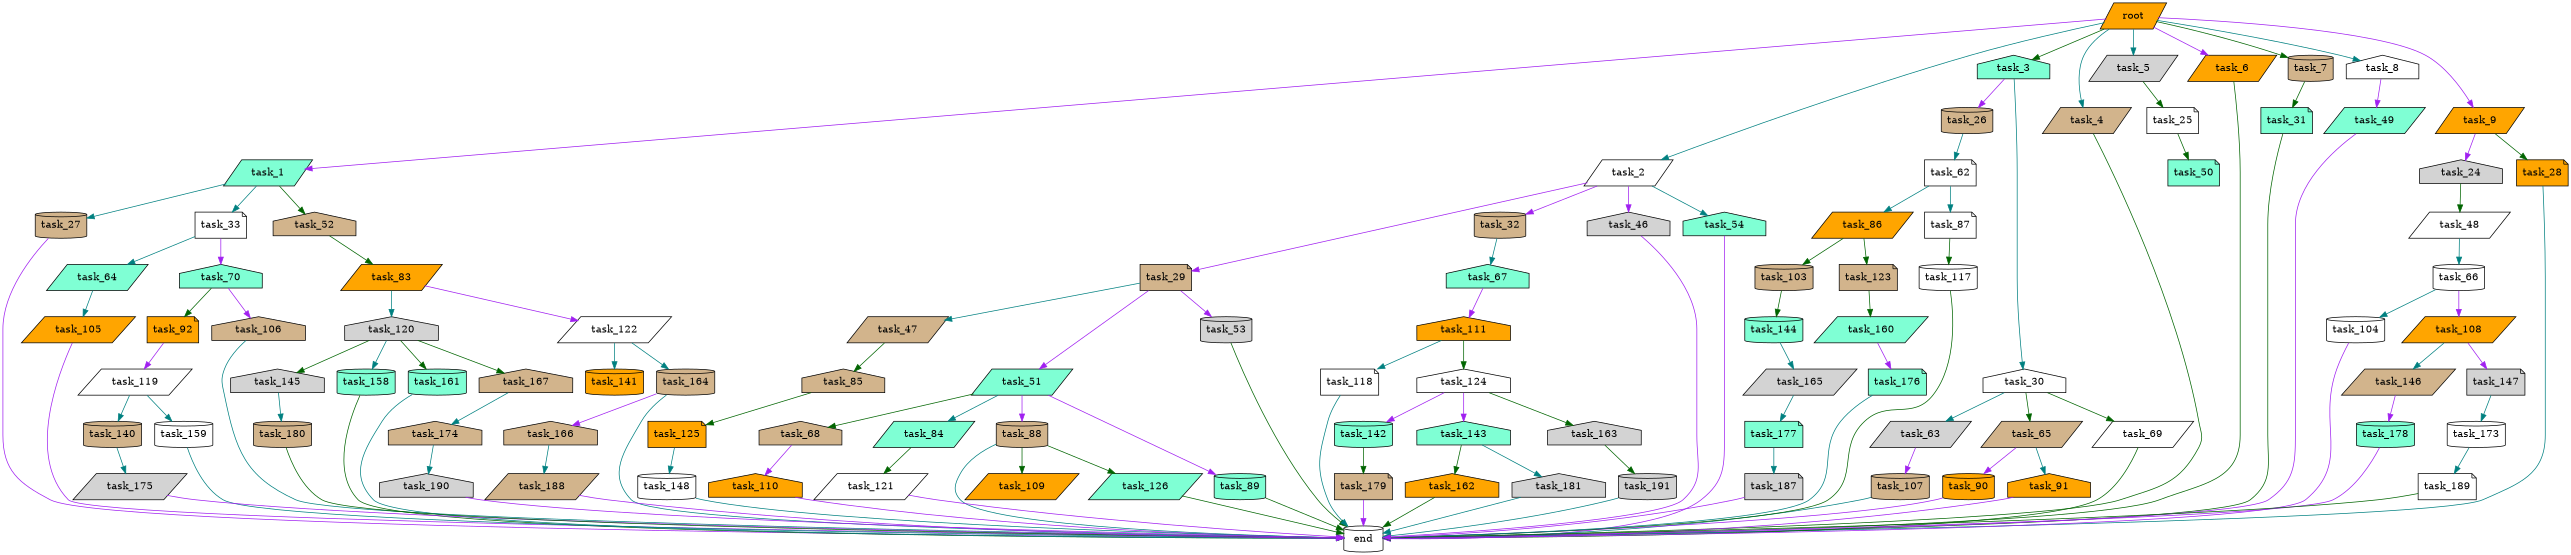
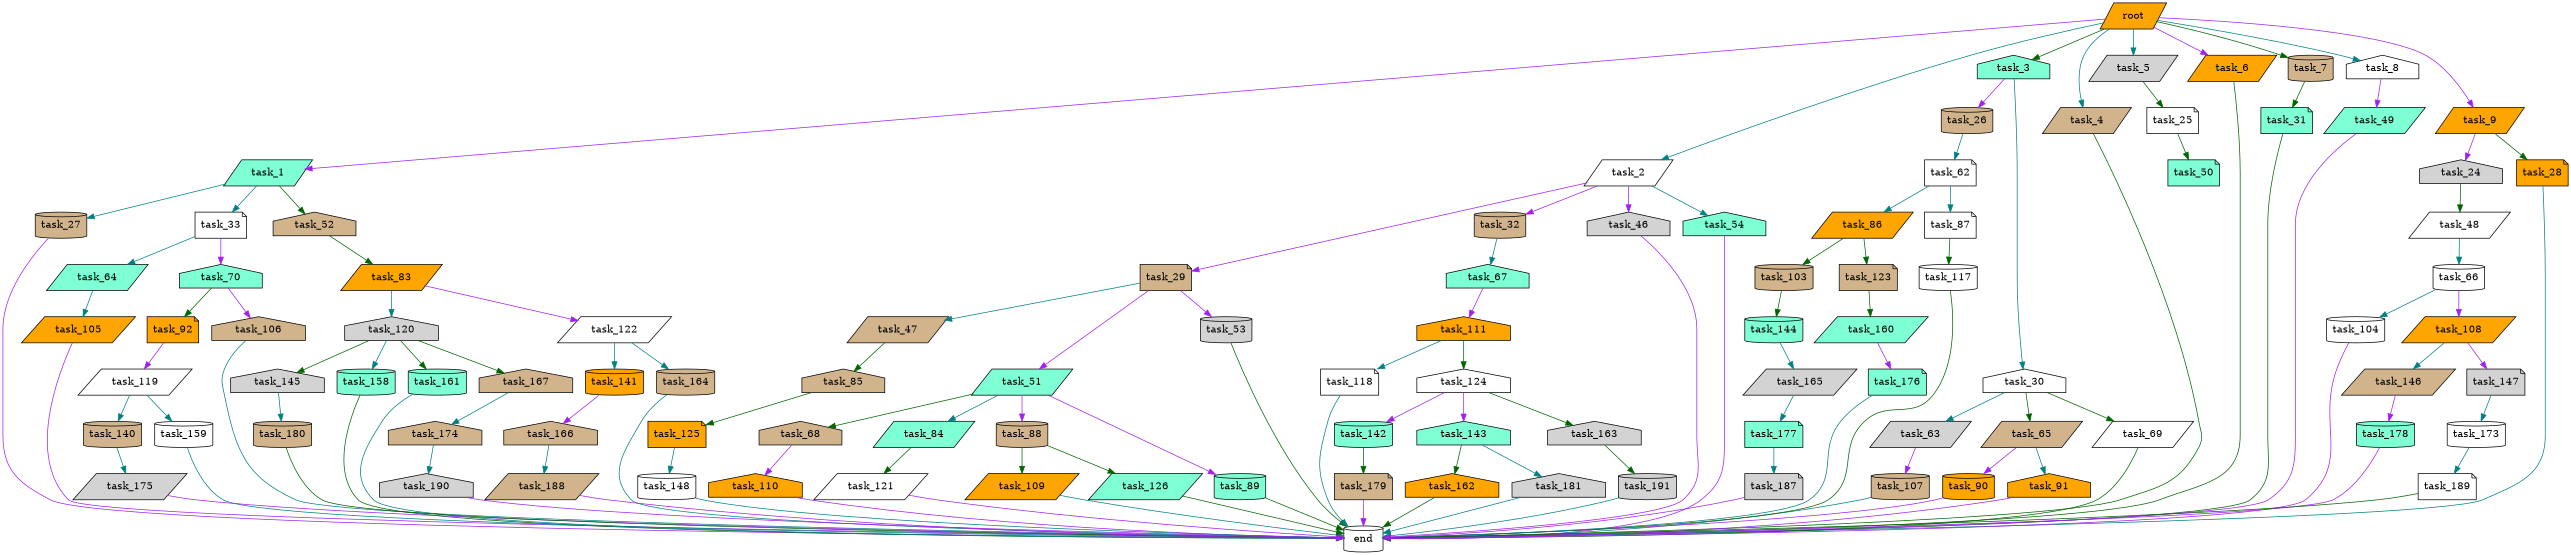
  digraph {
    node [fillcolor=tan shape=parallelogram style=filled]
    edge [color=teal]
    root [fillcolor=orange]
    task_1 [fillcolor=aquamarine]
    task_2 [fillcolor=white]
    task_3 [fillcolor=aquamarine shape=house]
    task_4
    task_5 [fillcolor=lightgrey]
    task_6 [fillcolor=orange]
    task_7 [shape=cylinder]
    task_8 [fillcolor=white shape=house]
    task_9 [fillcolor=orange]
    task_27 [shape=cylinder]
    task_33 [fillcolor=white shape=note]
    task_52 [shape=house]
    task_29 [shape=note]
    task_32 [shape=cylinder]
    task_46 [fillcolor=lightgrey shape=house]
    task_54 [fillcolor=aquamarine shape=house]
    task_26 [shape=cylinder]
    task_30 [fillcolor=white shape=house]
    end [fillcolor=white shape=cylinder]
    task_25 [fillcolor=white shape=note]
    task_31 [fillcolor=aquamarine shape=note]
    task_49 [fillcolor=aquamarine]
    task_24 [fillcolor=lightgrey shape=house]
    task_28 [fillcolor=orange shape=note]
    task_64 [fillcolor=aquamarine]
    task_70 [fillcolor=aquamarine shape=house]
    task_83 [fillcolor=orange]
    task_47
    task_51 [fillcolor=aquamarine]
    task_53 [fillcolor=lightgrey shape=cylinder]
    task_67 [fillcolor=aquamarine shape=house]
    task_62 [fillcolor=white shape=note]
    task_63 [fillcolor=lightgrey]
    task_65
    task_69 [fillcolor=white]
    task_50 [fillcolor=aquamarine shape=note]
    task_48 [fillcolor=white]
    task_66 [fillcolor=white shape=cylinder]
    task_86 [fillcolor=orange]
    task_87 [fillcolor=white shape=note]
    task_85 [shape=house]
    task_68 [shape=house]
    task_84 [fillcolor=aquamarine]
    task_88 [shape=cylinder]
    task_89 [fillcolor=aquamarine shape=cylinder]
    task_107 [shape=cylinder]
    task_90 [fillcolor=orange shape=cylinder]
    task_91 [fillcolor=orange shape=house]
    task_111 [fillcolor=orange shape=house]
    task_105 [fillcolor=orange]
    task_92 [fillcolor=orange shape=note]
    task_106 [shape=house]
    task_125 [fillcolor=orange shape=note]
    task_104 [fillcolor=white shape=cylinder]
    task_108 [fillcolor=orange]
    task_110 [fillcolor=orange shape=house]
    task_121 [fillcolor=white]
    task_109 [fillcolor=orange]
    task_126 [fillcolor=aquamarine]
    task_120 [fillcolor=lightgrey shape=house]
    task_122 [fillcolor=white]
    task_103 [shape=cylinder]
    task_123 [shape=note]
    task_117 [fillcolor=white shape=cylinder]
    task_146
    task_147 [fillcolor=lightgrey shape=note]
    task_118 [fillcolor=white shape=note]
    task_124 [fillcolor=white shape=house]
    task_119 [fillcolor=white]
    task_145 [fillcolor=lightgrey shape=house]
    task_158 [fillcolor=aquamarine shape=cylinder]
    task_161 [fillcolor=aquamarine shape=cylinder]
    task_167 [shape=house]
    task_141 [fillcolor=orange shape=cylinder]
    task_164 [shape=cylinder]
    task_148 [fillcolor=white shape=cylinder]
    task_144 [fillcolor=aquamarine shape=cylinder]
    task_160 [fillcolor=aquamarine]
    task_140 [shape=cylinder]
    task_159 [fillcolor=white shape=cylinder]
    task_165 [fillcolor=lightgrey]
    task_178 [fillcolor=aquamarine shape=cylinder]
    task_173 [fillcolor=white shape=cylinder]
    task_142 [fillcolor=aquamarine shape=cylinder]
    task_143 [fillcolor=aquamarine shape=house]
    task_163 [fillcolor=lightgrey shape=house]
    task_175 [fillcolor=lightgrey]
    task_180 [shape=cylinder]
    task_174 [shape=house]
    task_166 [shape=house]
    task_176 [fillcolor=aquamarine shape=note]
    task_179 [shape=note]
    task_162 [fillcolor=orange shape=house]
    task_181 [fillcolor=lightgrey shape=house]
    task_191 [fillcolor=lightgrey shape=cylinder]
    task_188
    task_177 [fillcolor=aquamarine shape=note]
    task_189 [fillcolor=white shape=note]
    task_187 [fillcolor=lightgrey shape=note]
    task_190 [fillcolor=lightgrey shape=house]
    root -> task_1 [color=purple]
    root -> task_2
    root -> task_3 [color=darkgreen]
    root -> task_4
    root -> task_5
    root -> task_6 [color=purple]
    root -> task_7 [color=darkgreen]
    root -> task_8
    root -> task_9 [color=purple]
    task_1 -> task_27
    task_1 -> task_33
    task_1 -> task_52 [color=darkgreen]
    task_2 -> task_29 [color=purple]
    task_2 -> task_32 [color=purple]
    task_2 -> task_46 [color=purple]
    task_2 -> task_54
    task_3 -> task_26 [color=purple]
    task_3 -> task_30
    task_4 -> end [color=darkgreen]
    task_5 -> task_25 [color=darkgreen]
    task_6 -> end [color=darkgreen]
    task_7 -> task_31 [color=darkgreen]
    task_8 -> task_49 [color=purple]
    task_9 -> task_24 [color=purple]
    task_9 -> task_28 [color=darkgreen]
    task_27 -> end [color=purple]
    task_33 -> task_64
    task_33 -> task_70 [color=purple]
    task_52 -> task_83 [color=darkgreen]
    task_29 -> task_47
    task_29 -> task_51 [color=purple]
    task_29 -> task_53 [color=purple]
    task_32 -> task_67
    task_46 -> end [color=purple]
    task_54 -> end [color=purple]
    task_26 -> task_62
    task_30 -> task_63
    task_30 -> task_65 [color=darkgreen]
    task_30 -> task_69 [color=darkgreen]
    task_25 -> task_50 [color=darkgreen]
    task_31 -> end [color=darkgreen]
    task_49 -> end [color=purple]
    task_24 -> task_48 [color=darkgreen]
    task_28 -> end
    task_64 -> task_105
    task_70 -> task_92 [color=darkgreen]
    task_70 -> task_106 [color=purple]
    task_83 -> task_120
    task_83 -> task_122 [color=purple]
    task_47 -> task_85 [color=darkgreen]
    task_51 -> task_68 [color=darkgreen]
    task_51 -> task_84
    task_51 -> task_88 [color=purple]
    task_51 -> task_89 [color=purple]
    task_53 -> end [color=darkgreen]
    task_67 -> task_111 [color=purple]
    task_62 -> task_86
    task_62 -> task_87
    task_63 -> task_107 [color=purple]
    task_65 -> task_90 [color=purple]
    task_65 -> task_91
    task_69 -> end [color=darkgreen]
    task_48 -> task_66
    task_66 -> task_104
    task_66 -> task_108 [color=purple]
    task_86 -> task_103 [color=darkgreen]
    task_86 -> task_123 [color=darkgreen]
    task_87 -> task_117 [color=darkgreen]
    task_85 -> task_125 [color=darkgreen]
    task_68 -> task_110 [color=purple]
    task_84 -> task_121 [color=darkgreen]
    task_88 -> task_109 [color=darkgreen]
    task_88 -> task_126 [color=darkgreen]
    task_89 -> end [color=darkgreen]
    task_107 -> end
    task_90 -> end [color=purple]
    task_91 -> end [color=purple]
    task_111 -> task_118
    task_111 -> task_124 [color=darkgreen]
    task_105 -> end [color=purple]
    task_92 -> task_119 [color=purple]
    task_106 -> end
    task_125 -> task_148
    task_104 -> end [color=purple]
    task_108 -> task_146
    task_108 -> task_147 [color=purple]
    task_110 -> end [color=purple]
    task_121 -> end [color=purple]
-   task_88 -> end
+   task_109 -> end
    task_126 -> end [color=darkgreen]
    task_120 -> task_145 [color=darkgreen]
    task_120 -> task_158
    task_120 -> task_161 [color=darkgreen]
    task_120 -> task_167 [color=darkgreen]
    task_122 -> task_141
    task_122 -> task_164
    task_103 -> task_144 [color=darkgreen]
    task_123 -> task_160 [color=darkgreen]
    task_117 -> end [color=darkgreen]
    task_146 -> task_178 [color=purple]
    task_147 -> task_173
    task_118 -> end
    task_124 -> task_142 [color=purple]
    task_124 -> task_143 [color=purple]
    task_124 -> task_163 [color=darkgreen]
    task_119 -> task_140
    task_119 -> task_159
    task_145 -> task_180
    task_158 -> end [color=darkgreen]
    task_161 -> end
    task_167 -> task_174
-   task_164 -> task_166 [color=purple]
+   task_141 -> task_166 [color=purple]
    task_164 -> end
    task_148 -> end
    task_144 -> task_165
    task_160 -> task_176 [color=purple]
    task_140 -> task_175
    task_159 -> end
    task_165 -> task_177
    task_178 -> end [color=purple]
    task_173 -> task_189
    task_142 -> task_179 [color=darkgreen]
    task_143 -> task_162 [color=darkgreen]
    task_143 -> task_181
    task_163 -> task_191 [color=darkgreen]
    task_175 -> end [color=purple]
    task_180 -> end [color=darkgreen]
    task_174 -> task_190
    task_166 -> task_188
    task_176 -> end
    task_179 -> end [color=purple]
    task_162 -> end [color=darkgreen]
    task_181 -> end
    task_191 -> end
    task_188 -> end [color=purple]
    task_177 -> task_187
    task_189 -> end [color=darkgreen]
    task_187 -> end [color=purple]
    task_190 -> end [color=purple]
  }
